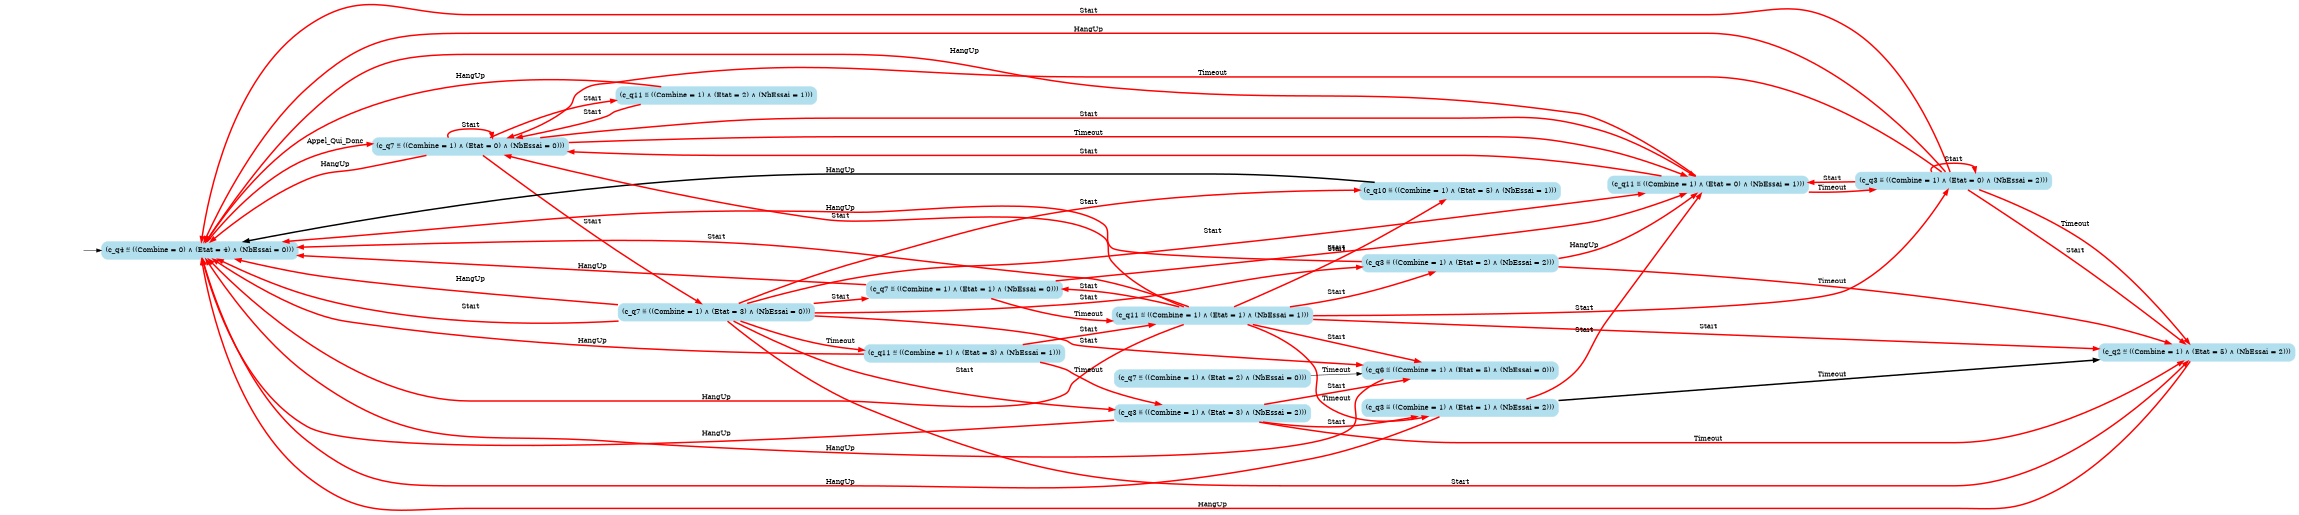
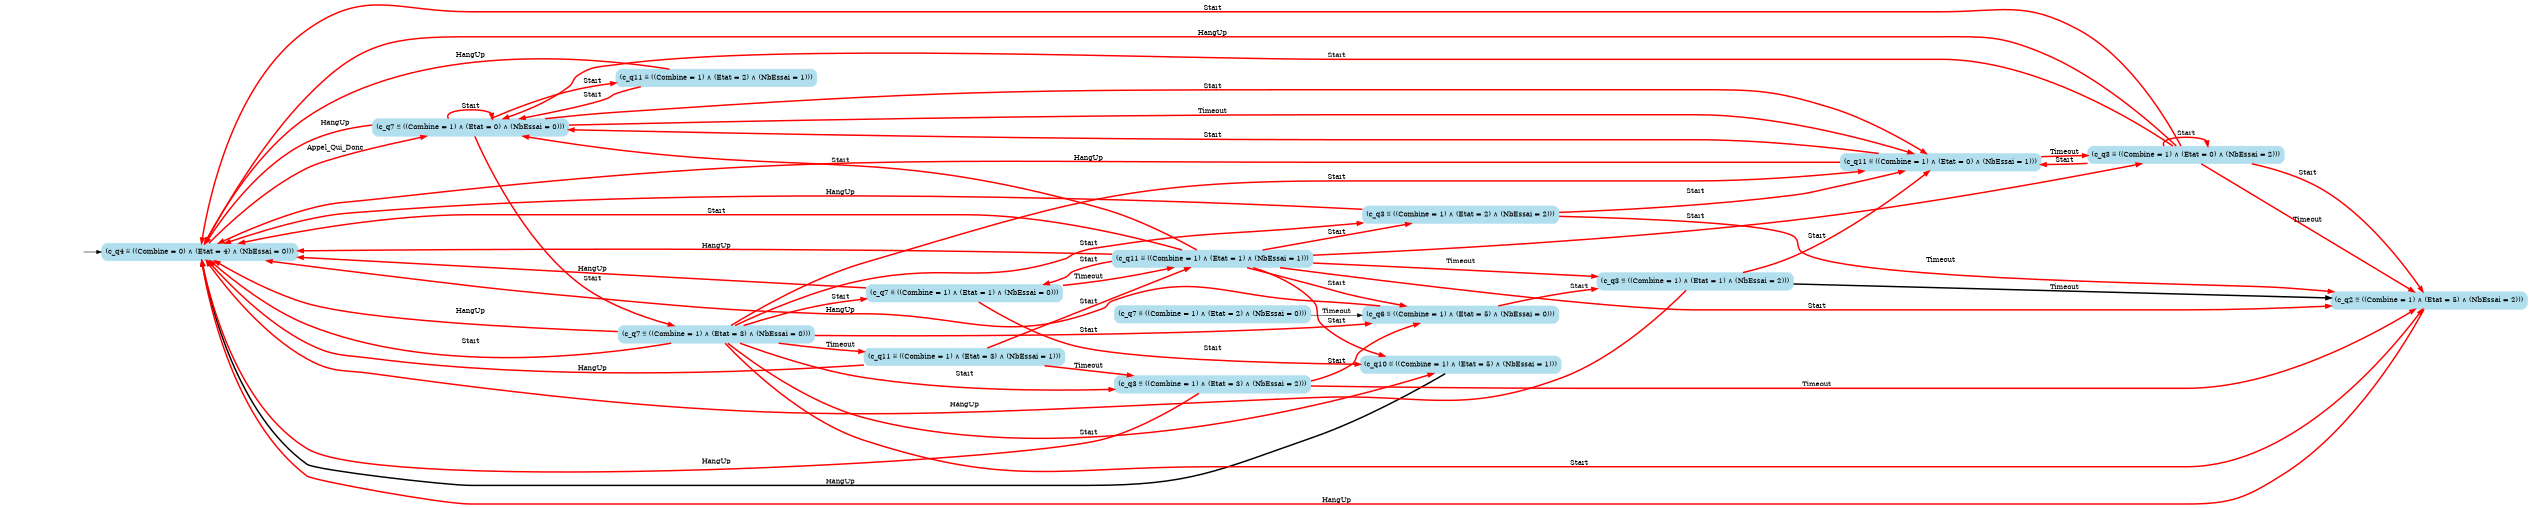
  digraph {
    rankdir=LR
    node [style="rounded, filled" color=lightblue2 shape=box]
    edge [color=red penwidth=3]
    start_c_q4_121 [style=invisible color="" shape=""]
    n2 [label="(c_q4 ≝ ((Combine = 0) ∧ (Etat = 4) ∧ (NbEssai = 0)))"]
    n3 [label="(c_q7 ≝ ((Combine = 1) ∧ (Etat = 0) ∧ (NbEssai = 0)))"]
    n4 [label="(c_q10 ≝ ((Combine = 1) ∧ (Etat = 5) ∧ (NbEssai = 1)))"]
    n5 [label="(c_q11 ≝ ((Combine = 1) ∧ (Etat = 1) ∧ (NbEssai = 1)))"]
    n6 [label="(c_q3 ≝ ((Combine = 1) ∧ (Etat = 0) ∧ (NbEssai = 2)))"]
    n7 [label="(c_q3 ≝ ((Combine = 1) ∧ (Etat = 1) ∧ (NbEssai = 2)))"]
    n8 [label="(c_q3 ≝ ((Combine = 1) ∧ (Etat = 2) ∧ (NbEssai = 2)))"]
    n9 [label="(c_q6 ≝ ((Combine = 1) ∧ (Etat = 5) ∧ (NbEssai = 0)))"]
    n10 [label="(c_q7 ≝ ((Combine = 1) ∧ (Etat = 1) ∧ (NbEssai = 0)))"]
    n11 [label="(c_q2 ≝ ((Combine = 1) ∧ (Etat = 5) ∧ (NbEssai = 2)))"]
    n12 [label="(c_q11 ≝ ((Combine = 1) ∧ (Etat = 0) ∧ (NbEssai = 1)))"]
    n13 [label="(c_q11 ≝ ((Combine = 1) ∧ (Etat = 2) ∧ (NbEssai = 1)))"]
    n14 [label="(c_q7 ≝ ((Combine = 1) ∧ (Etat = 3) ∧ (NbEssai = 0)))"]
    n15 [label="(c_q11 ≝ ((Combine = 1) ∧ (Etat = 3) ∧ (NbEssai = 1)))"]
    n16 [label="(c_q3 ≝ ((Combine = 1) ∧ (Etat = 3) ∧ (NbEssai = 2)))"]
    n17 [label="(c_q7 ≝ ((Combine = 1) ∧ (Etat = 2) ∧ (NbEssai = 0)))"]
    start_c_q4_121 -> n2 [color="" penwidth=""]
    n2 -> n3 [label=Appel_Qui_Donc]
    n3 -> n2 [label=HangUp]
    n3 -> n3 [label=Start]
    n3 -> n12 [label=Start]
    n3 -> n12 [label=Timeout]
    n3 -> n13 [label=Start]
    n3 -> n14 [label=Start]
    n4 -> n2 [color=black label=HangUp]
    n5 -> n2 [label=Start]
    n5 -> n2 [label=HangUp]
    n5 -> n3 [label=Start]
    n5 -> n4 [label=Start]
    n5 -> n6 [label=Start]
    n5 -> n7 [label=Timeout]
    n5 -> n8 [label=Start]
    n5 -> n9 [label=Start]
    n5 -> n10 [label=Start]
    n5 -> n11 [label=Start]
    n6 -> n2 [label=Start]
    n6 -> n2 [label=HangUp]
-   n6 -> n3 [label=Timeout]
+   n6 -> n3 [label=Start]
    n6 -> n6 [label=Start]
    n6 -> n11 [label=Start]
    n6 -> n11 [label=Timeout]
    n6 -> n12 [label=Start]
    n7 -> n2 [label=HangUp]
    n7 -> n11 [color=black label=Timeout]
    n7 -> n12 [label=Start]
    n8 -> n2 [label=HangUp]
    n8 -> n11 [label=Timeout]
-   n8 -> n12 [label=HangUp]
+   n8 -> n12 [label=Start]
    n9 -> n2 [label=HangUp]
    n10 -> n2 [label=HangUp]
    n10 -> n5 [label=Timeout]
-   n10 -> n12 [label=Start]
+   n10 -> n4 [label=Start]
    n11 -> n2 [label=HangUp]
    n12 -> n2 [label=HangUp]
    n12 -> n3 [label=Start]
    n12 -> n6 [label=Timeout]
    n13 -> n2 [label=HangUp]
    n13 -> n3 [label=Start]
    n14 -> n2 [label=Start]
    n14 -> n2 [label=HangUp]
    n14 -> n4 [label=Start]
    n14 -> n8 [label=Start]
    n14 -> n9 [label=Start]
    n14 -> n10 [label=Start]
    n14 -> n11 [label=Start]
    n14 -> n12 [label=Start]
    n14 -> n15 [label=Timeout]
    n14 -> n16 [label=Start]
    n15 -> n2 [label=HangUp]
    n15 -> n5 [label=Start]
    n15 -> n16 [label=Timeout]
    n16 -> n2 [label=HangUp]
-   n16 -> n7 [label=Start]
+   n9 -> n7 [label=Start]
    n16 -> n9 [label=Start]
    n16 -> n11 [label=Timeout]
    n17 -> n9 [label=Timeout color="" penwidth=""]
  }
